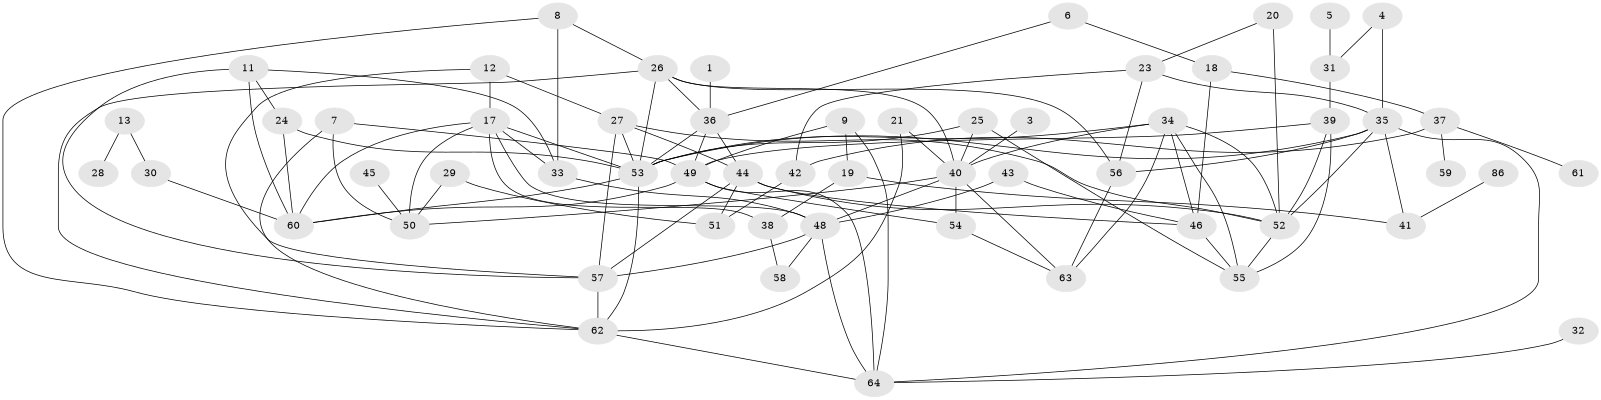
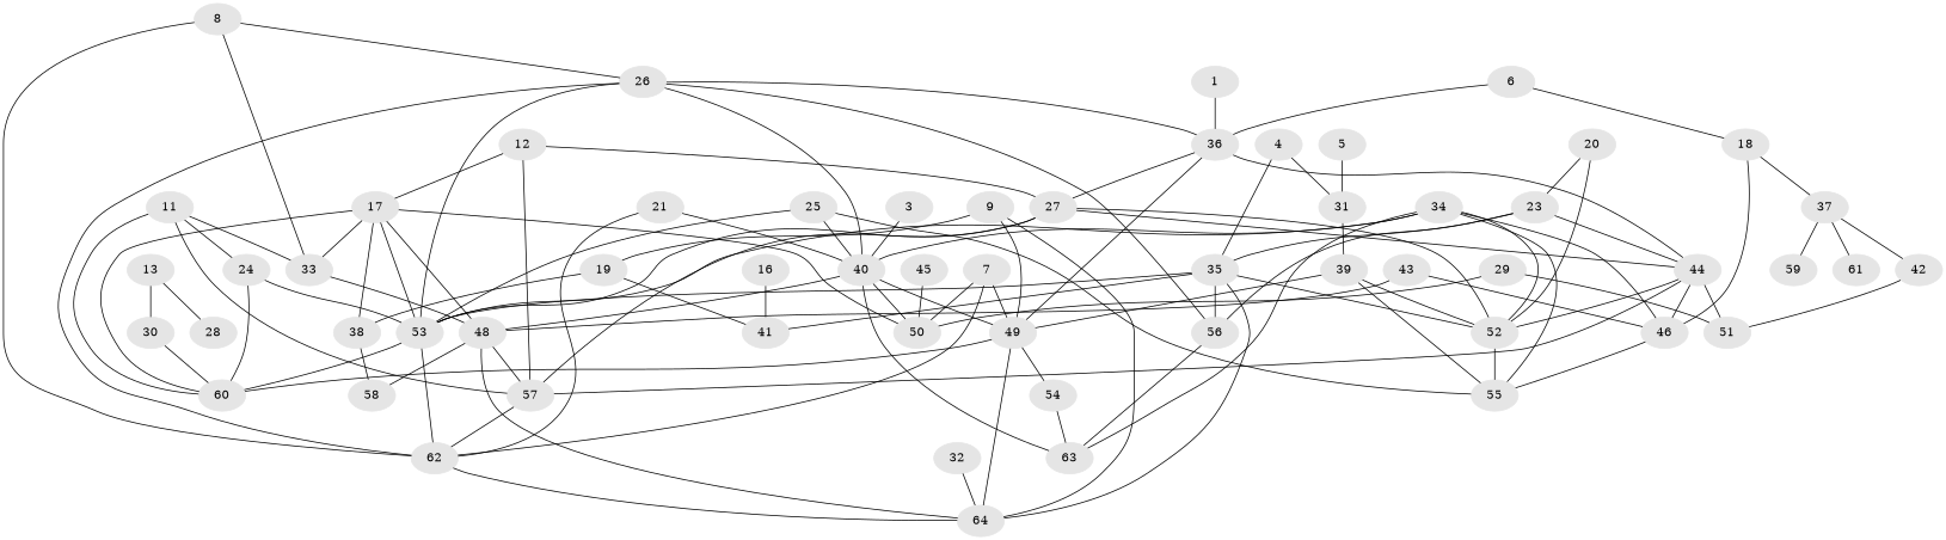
  graph {
    node [color=gray90 style=filled]
    edge [weight=1.0]
    1
    36
    49
    53
    44
    3
    40
    50
    48
    63
    54
    4
    31
    35
    39
    64
    41
    52
    56
    5
    6
    18
    37
    46
    7
    62
    60
    8
    26
    33
    9
    19
    38
    11
    24
    57
    12
    17
    27
    13
    28
    30
-   16 [label=86]
+   16
    58
    42
    59
    61
    55
    20
    23
    21
    51
    25
    29
    32
    34
    43
    45
    1 -- 36
    36 -- 49
-   36 -- 53
+   36 -- 27
    36 -- 44
    49 -- 54
    49 -- 64
    49 -- 60
    53 -- 62
    53 -- 60
    44 -- 52
    44 -- 46
    44 -- 57
    44 -- 51
    3 -- 40
    40 -- 50
    40 -- 48
    40 -- 63
-   40 -- 54 [weight=2.0]
+   40 -- 49 [weight=2.0]
    48 -- 64
    48 -- 57
    48 -- 58
    54 -- 63
    4 -- 31
    4 -- 35
    31 -- 39
    35 -- 53
    35 -- 64
    35 -- 41
    35 -- 52
    35 -- 56
    39 -- 49
    39 -- 52
    39 -- 55
    52 -- 55
    56 -- 63
    5 -- 31
    6 -- 36
    6 -- 18
    18 -- 37
    18 -- 46
    37 -- 42
    37 -- 59
    37 -- 61
    46 -- 55
    7 -- 49
    7 -- 50
    7 -- 62
    62 -- 64
    8 -- 62
    8 -- 26
    8 -- 33
    26 -- 36
    26 -- 53
    26 -- 40
    26 -- 56
    26 -- 62
    33 -- 48
    9 -- 49
    9 -- 64
    9 -- 19
    19 -- 41
    19 -- 38
    38 -- 58
    11 -- 60
    11 -- 33
    11 -- 24
    11 -- 57
    24 -- 53
    24 -- 60
    57 -- 62
    12 -- 57
    12 -- 17
    12 -- 27
    17 -- 53
    17 -- 50
    17 -- 48
    17 -- 60
    17 -- 33
    17 -- 38
    27 -- 53
    27 -- 44
    27 -- 52
    27 -- 57
    13 -- 28
    13 -- 30
    30 -- 60
    16 -- 41
    42 -- 51
    20 -- 52
    20 -- 23
-   23 -- 42
+   23 -- 44
    23 -- 35
    23 -- 56
    21 -- 40
    21 -- 62
    25 -- 53
    25 -- 40 [weight=2.0]
    25 -- 55
    29 -- 50
    29 -- 51
    32 -- 64
    34 -- 53
    34 -- 40
    34 -- 63
    34 -- 52
    34 -- 46
    34 -- 55
    43 -- 48
    43 -- 46
    45 -- 50
  }
